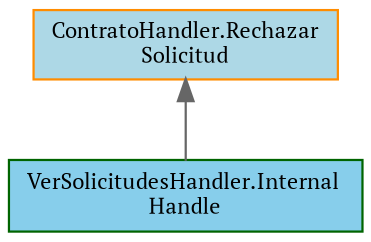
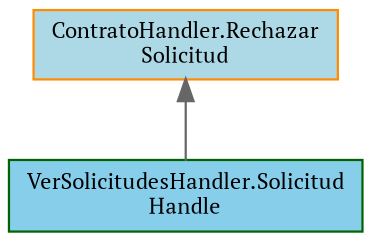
  digraph {
    rankdir=TB
    fontname="PT Serif"
    node [fontname="PT Serif" fontsize=10 shape=record style=filled]
    n1 [color=darkorange fillcolor=lightblue fontcolor=black height=0.2 label="ContratoHandler.Rechazar\lSolicitud" width=0.4]
-   n2 [color=darkgreen fillcolor=skyblue height=0.2 label="VerSolicitudesHandler.Internal\lHandle" width=0.4]
+   n2 [color=darkgreen fillcolor=skyblue height=0.2 label="VerSolicitudesHandler.Solicitud\lHandle" width=0.4]
    n1 -> n2 [color=gray40 dir=back fontname="PT Serif" fontsize=10 labelfontname=Helvetica labelfontsize=10 style=solid]
  }
